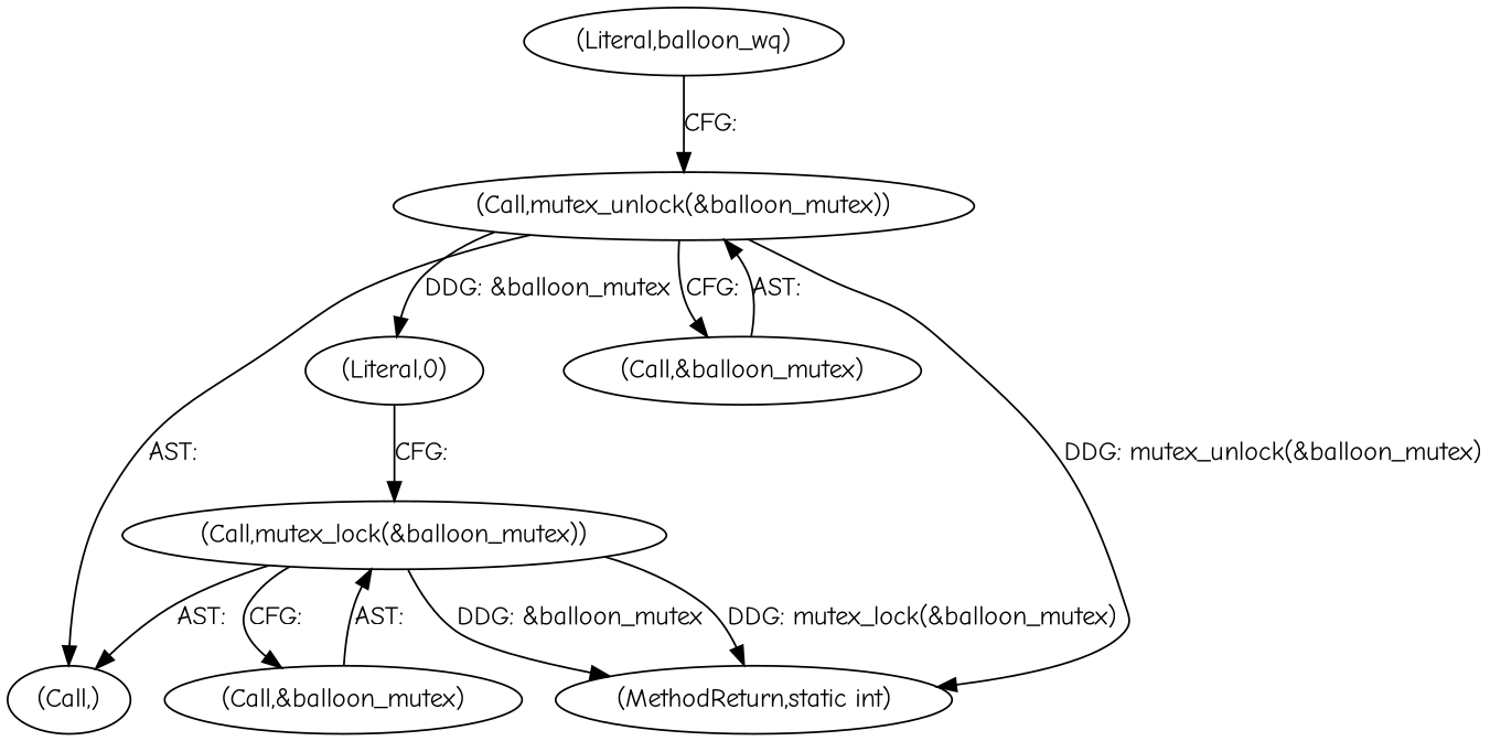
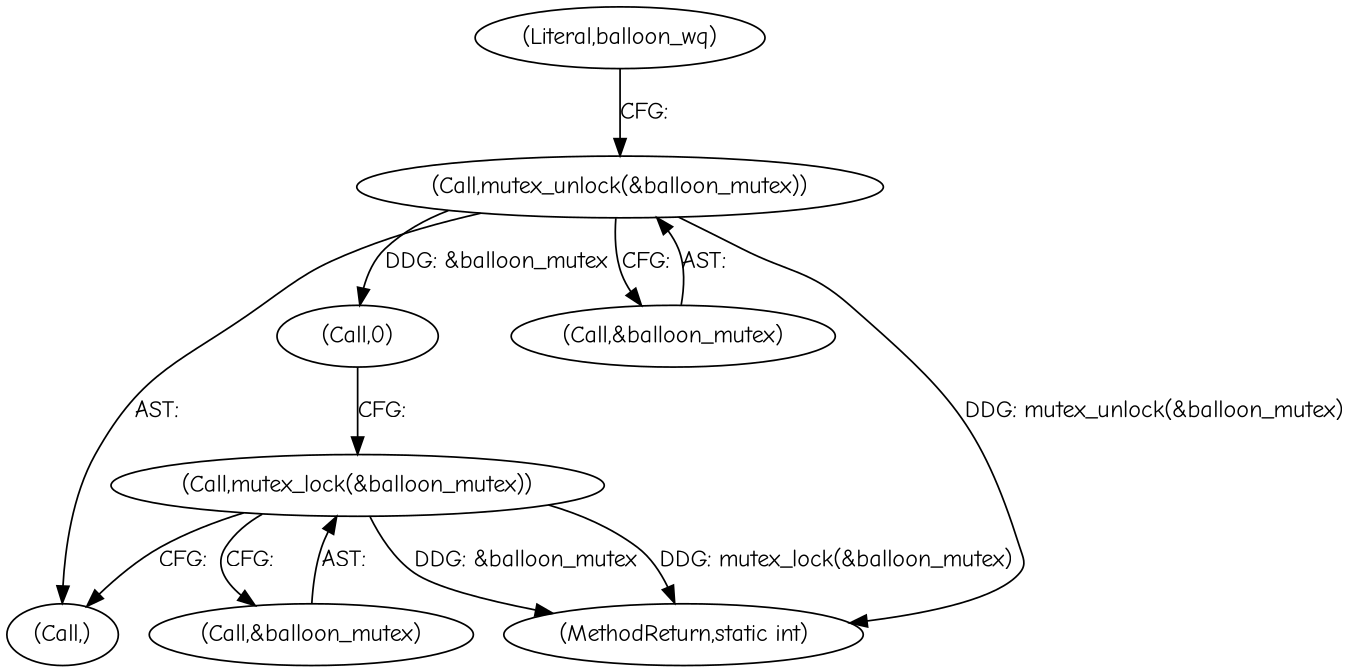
  digraph {
    fontname="Comic Neue"
    node [fontname="Comic Neue"]
    edge [fontname="Comic Neue"]
    n1 [label="(Call,mutex_lock(&balloon_mutex))"]
    n2 [label="(MethodReturn,static int)"]
    n3 [label="(Call,&balloon_mutex)"]
    n4 [label="(Call,)"]
    n5 [label="(Call,mutex_unlock(&balloon_mutex))"]
    n6 [label="(Call,&balloon_mutex)"]
-   n7 [label="(Literal,0)"]
+   n7 [label="(Call,0)"]
    n8 [label="(Literal,balloon_wq)"]
    n1 -> n2 [label="DDG: &balloon_mutex"]
    n1 -> n2 [label="DDG: mutex_lock(&balloon_mutex)"]
    n1 -> n3 [label="CFG: "]
-   n1 -> n4 [label="AST: "]
+   n1 -> n4 [label="CFG: "]
    n3 -> n1 [label="AST: "]
    n5 -> n2 [label="DDG: mutex_unlock(&balloon_mutex)"]
    n5 -> n4 [label="AST: "]
    n5 -> n6 [label="CFG: "]
    n5 -> n7 [label="DDG: &balloon_mutex"]
    n6 -> n5 [label="AST: "]
    n7 -> n1 [label="CFG: "]
    n8 -> n5 [label="CFG: "]
  }
